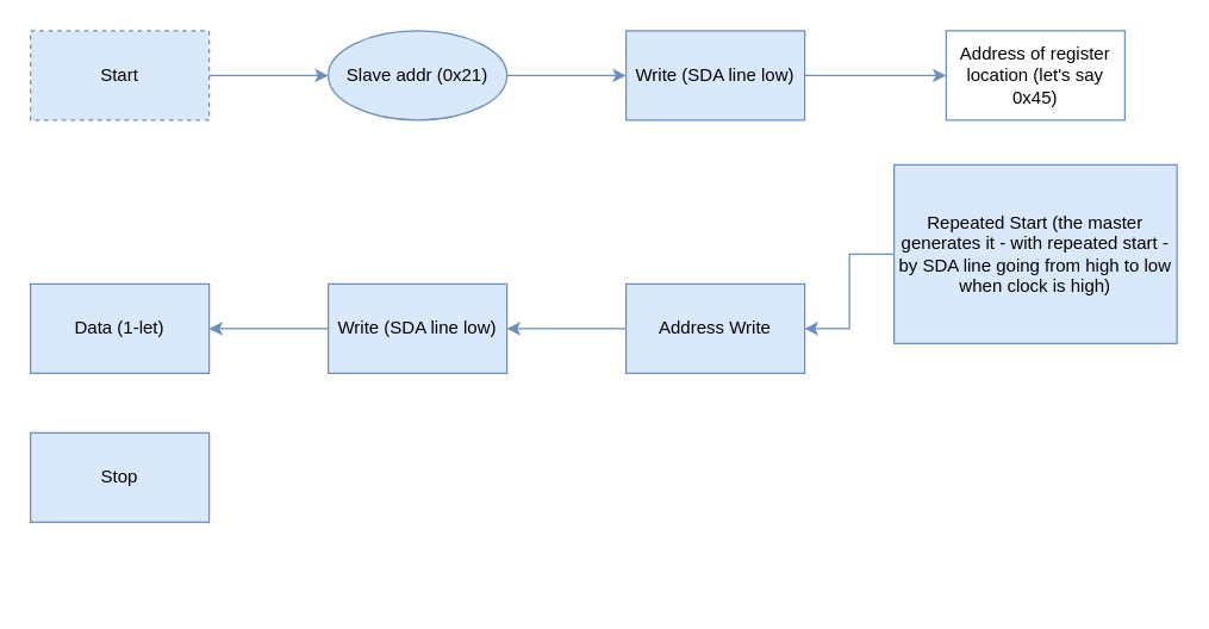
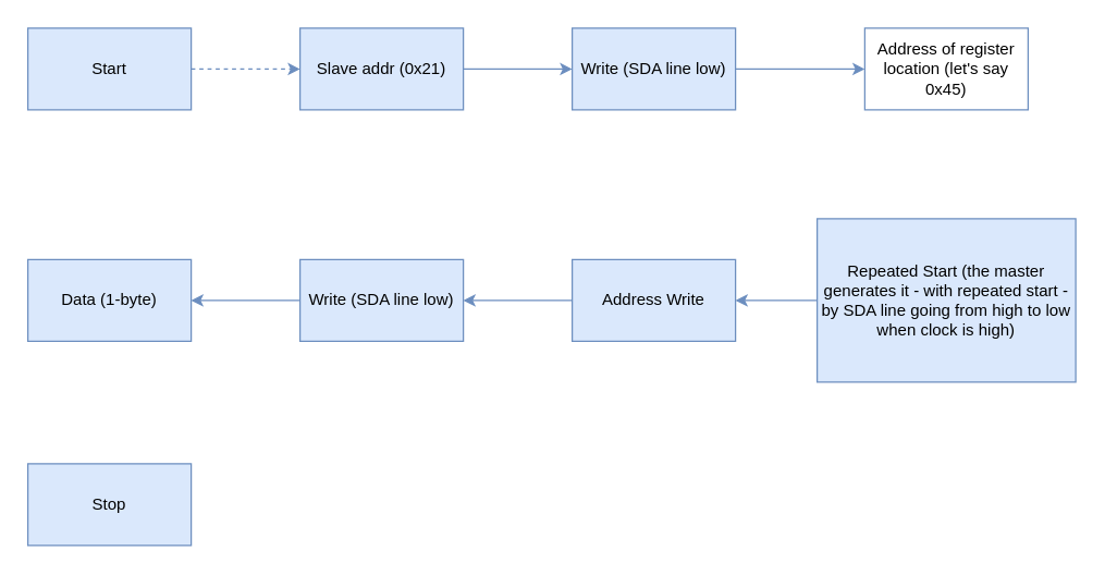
  <mxCell id="0" />
  <mxCell id="1" parent="0" />
- <mxCell id="2" value="" style="edgeStyle=orthogonalEdgeStyle;rounded=0;orthogonalLoop=1;jettySize=auto;html=1;fillColor=#dae8fc;strokeColor=#6c8ebf;" edge="1" parent="1" source="3" target="5"><mxGeometry relative="1" as="geometry" /></mxCell>
- <mxCell id="3" value="Start" style="rounded=0;whiteSpace=wrap;html=1;fillColor=#dae8fc;strokeColor=#6c8ebf;dashed=1;" vertex="1" parent="1"><mxGeometry x="20" y="20" width="120" height="60" as="geometry" /></mxCell>
+ <mxCell id="2" value="" style="edgeStyle=orthogonalEdgeStyle;rounded=0;orthogonalLoop=1;jettySize=auto;html=1;fillColor=#dae8fc;strokeColor=#6c8ebf;dashed=1;" edge="1" parent="1" source="3" target="5"><mxGeometry relative="1" as="geometry" /></mxCell>
+ <mxCell id="3" value="Start" style="rounded=0;whiteSpace=wrap;html=1;fillColor=#dae8fc;strokeColor=#6c8ebf;" vertex="1" parent="1"><mxGeometry x="20" y="20" width="120" height="60" as="geometry" /></mxCell>
  <mxCell id="4" value="" style="edgeStyle=orthogonalEdgeStyle;rounded=0;orthogonalLoop=1;jettySize=auto;html=1;fillColor=#dae8fc;strokeColor=#6c8ebf;" edge="1" parent="1" source="5" target="7"><mxGeometry relative="1" as="geometry" /></mxCell>
- <mxCell id="5" value="Slave addr (0x21)" style="ellipse;whiteSpace=wrap;html=1;fillColor=#dae8fc;strokeColor=#6c8ebf;" vertex="1" parent="1"><mxGeometry x="220" y="20" width="120" height="60" as="geometry" /></mxCell>
+ <mxCell id="5" value="Slave addr (0x21)" style="rounded=0;whiteSpace=wrap;html=1;fillColor=#dae8fc;strokeColor=#6c8ebf;" vertex="1" parent="1"><mxGeometry x="220" y="20" width="120" height="60" as="geometry" /></mxCell>
  <mxCell id="6" value="" style="edgeStyle=orthogonalEdgeStyle;rounded=0;orthogonalLoop=1;jettySize=auto;html=1;fillColor=#dae8fc;strokeColor=#6c8ebf;" edge="1" parent="1" source="7" target="8"><mxGeometry relative="1" as="geometry" /></mxCell>
  <mxCell id="7" value="Write (SDA line low)" style="rounded=0;whiteSpace=wrap;html=1;fillColor=#dae8fc;strokeColor=#6c8ebf;" vertex="1" parent="1"><mxGeometry x="420" y="20" width="120" height="60" as="geometry" /></mxCell>
  <mxCell id="8" value="Address of register location (let's say 0x45)" style="rounded=0;whiteSpace=wrap;html=1;fillColor=#ffffff;strokeColor=#6c8ebf;" vertex="1" parent="1"><mxGeometry x="635" y="20" width="120" height="60" as="geometry" /></mxCell>
  <mxCell id="9" value="" style="edgeStyle=orthogonalEdgeStyle;rounded=0;orthogonalLoop=1;jettySize=auto;html=1;fillColor=#dae8fc;strokeColor=#6c8ebf;" edge="1" parent="1" source="10" target="12"><mxGeometry relative="1" as="geometry" /></mxCell>
- <mxCell id="10" value="Repeated Start (the master generates it - with repeated start - by SDA line going from high to low when clock is high)" style="rounded=0;whiteSpace=wrap;html=1;fillColor=#dae8fc;strokeColor=#6c8ebf;" vertex="1" parent="1"><mxGeometry x="600" y="110" width="190" height="120" as="geometry" /></mxCell>
+ <mxCell id="10" value="Repeated Start (the master generates it - with repeated start - by SDA line going from high to low when clock is high)" style="rounded=0;whiteSpace=wrap;html=1;fillColor=#dae8fc;strokeColor=#6c8ebf;" vertex="1" parent="1"><mxGeometry x="600" y="160" width="190" height="120" as="geometry" /></mxCell>
  <mxCell id="11" value="" style="edgeStyle=orthogonalEdgeStyle;rounded=0;orthogonalLoop=1;jettySize=auto;html=1;fillColor=#dae8fc;strokeColor=#6c8ebf;" edge="1" parent="1" source="12" target="14"><mxGeometry relative="1" as="geometry" /></mxCell>
  <mxCell id="12" value="Address Write" style="rounded=0;whiteSpace=wrap;html=1;fillColor=#dae8fc;strokeColor=#6c8ebf;" vertex="1" parent="1"><mxGeometry x="420" y="190" width="120" height="60" as="geometry" /></mxCell>
  <mxCell id="13" value="" style="edgeStyle=orthogonalEdgeStyle;rounded=0;orthogonalLoop=1;jettySize=auto;html=1;fillColor=#dae8fc;strokeColor=#6c8ebf;" edge="1" parent="1" source="14" target="15"><mxGeometry relative="1" as="geometry" /></mxCell>
  <mxCell id="14" value="Write (SDA line low)" style="rounded=0;whiteSpace=wrap;html=1;fillColor=#dae8fc;strokeColor=#6c8ebf;" vertex="1" parent="1"><mxGeometry x="220" y="190" width="120" height="60" as="geometry" /></mxCell>
- <mxCell id="15" value="Data (1-let)" style="rounded=0;whiteSpace=wrap;html=1;fillColor=#dae8fc;strokeColor=#6c8ebf;" vertex="1" parent="1"><mxGeometry x="20" y="190" width="120" height="60" as="geometry" /></mxCell>
- <mxCell id="16" value="Stop" style="rounded=0;whiteSpace=wrap;html=1;fillColor=#dae8fc;strokeColor=#6c8ebf;" vertex="1" parent="1"><mxGeometry x="20" y="290" width="120" height="60" as="geometry" /></mxCell>
+ <mxCell id="15" value="Data (1-byte)" style="rounded=0;whiteSpace=wrap;html=1;fillColor=#dae8fc;strokeColor=#6c8ebf;" vertex="1" parent="1"><mxGeometry x="20" y="190" width="120" height="60" as="geometry" /></mxCell>
+ <mxCell id="16" value="Stop" style="rounded=0;whiteSpace=wrap;html=1;fillColor=#dae8fc;strokeColor=#6c8ebf;" vertex="1" parent="1"><mxGeometry x="20" y="340" width="120" height="60" as="geometry" /></mxCell>
